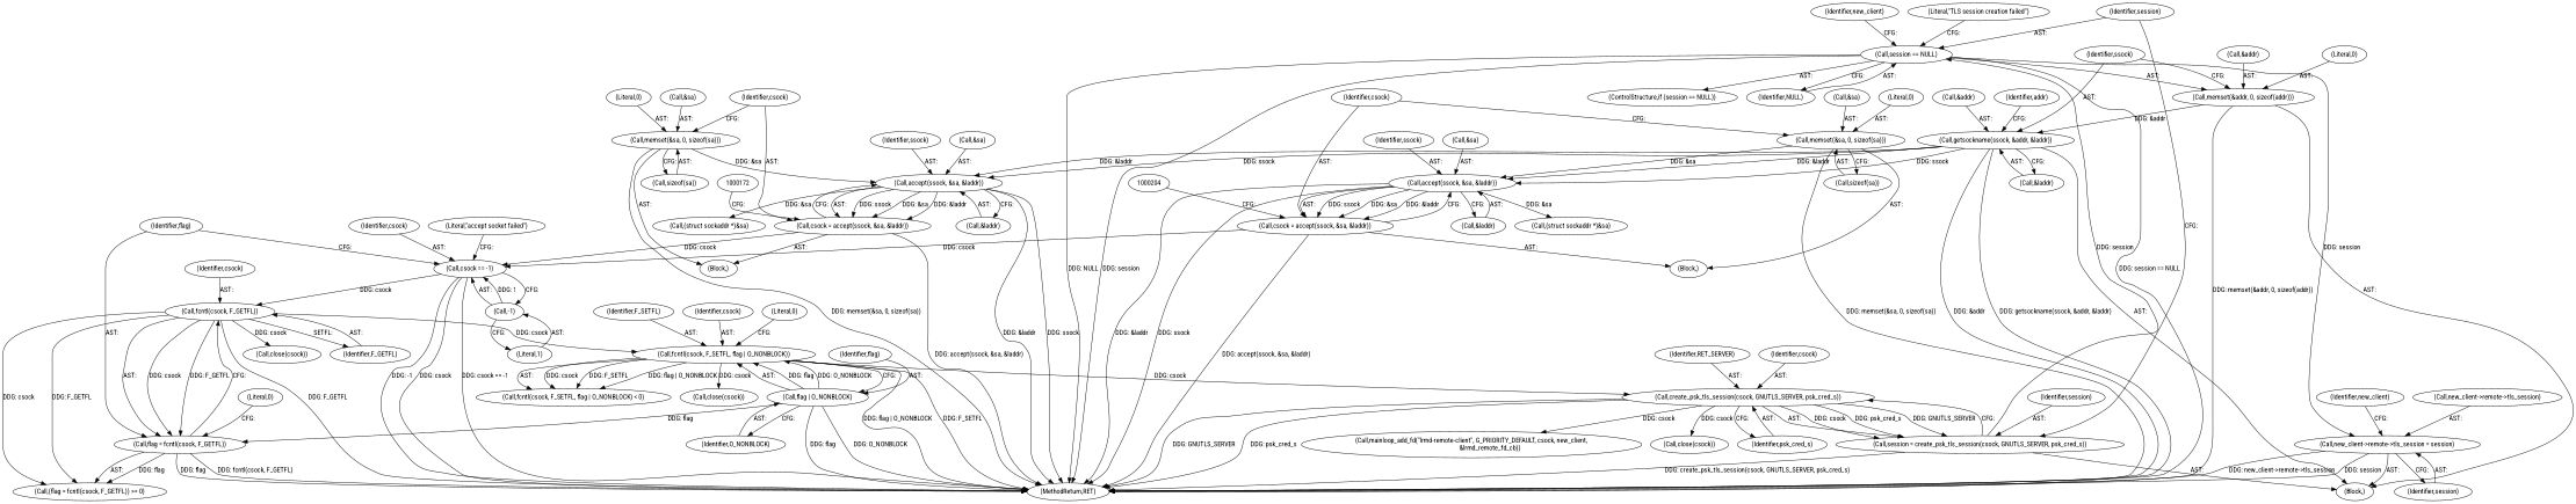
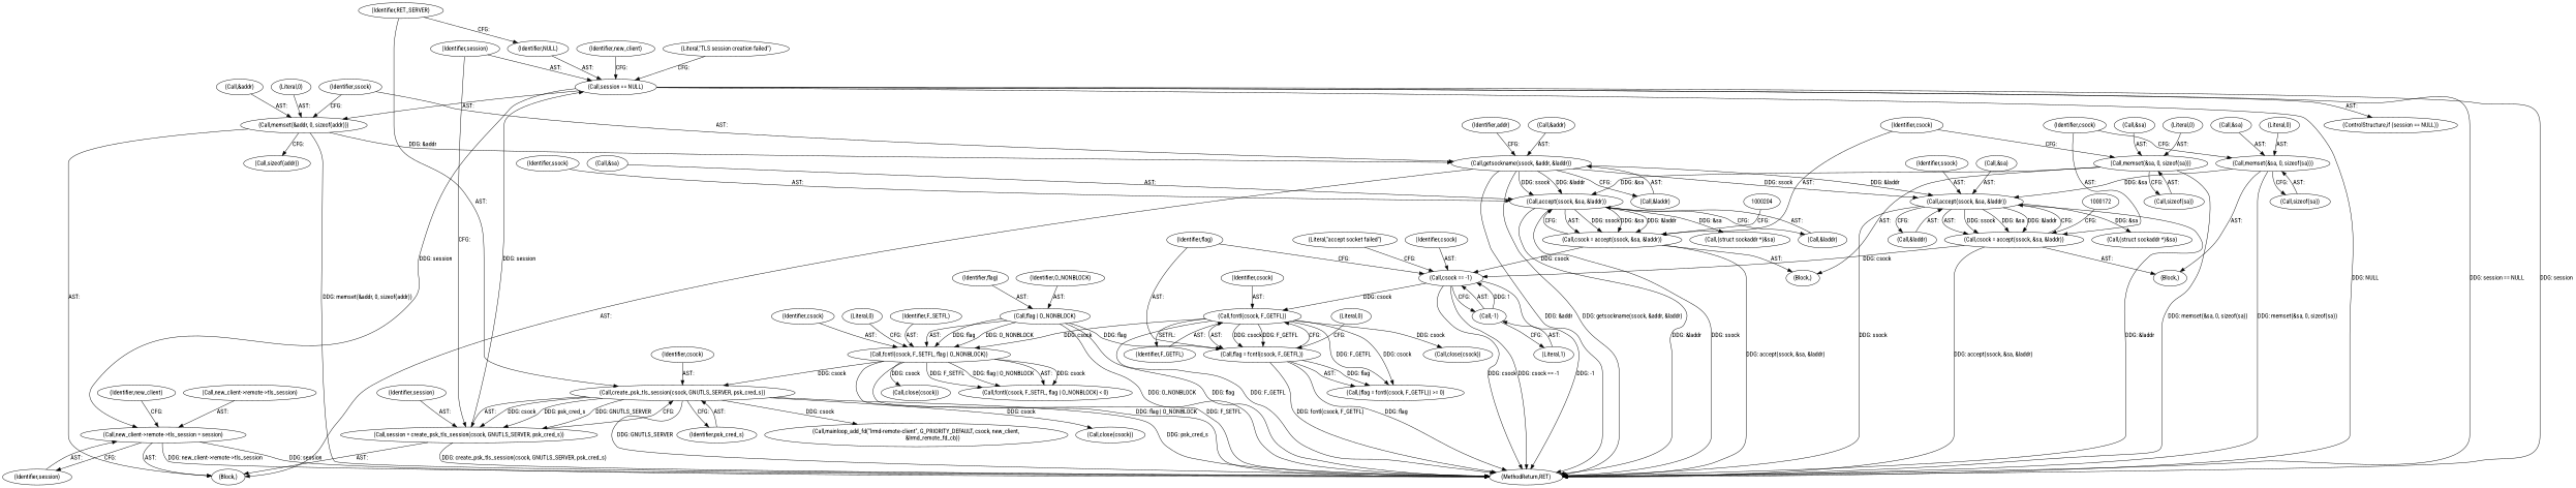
  digraph {
    fontname="Roboto Condensed"
    node [fontname="Roboto Condensed"]
    edge [fontname="Roboto Condensed"]
    n1 [label="(Call,session == NULL)"]
    n2 [label="(Call,new_client->remote->tls_session = session)"]
    n3 [label="(ControlStructure,if (session == NULL))"]
    n4 [label="(MethodReturn,RET)"]
    n5 [label="(Identifier,NULL)"]
    n6 [label="(Call,memset(&addr, 0, sizeof(addr)))"]
    n7 [label="(Block,)"]
    n8 [label="(Identifier,session)"]
    n9 [label="(Call,session = create_psk_tls_session(csock, GNUTLS_SERVER, psk_cred_s))"]
    n10 [label="(Call,create_psk_tls_session(csock, GNUTLS_SERVER, psk_cred_s))"]
    n11 [label="(Call,close(csock))"]
    n12 [label="(Identifier,psk_cred_s)"]
    n13 [label="(Call,mainloop_add_fd(\"lrmd-remote-client\", G_PRIORITY_DEFAULT, csock, new_client,\n                         &lrmd_remote_fd_cb))"]
    n14 [label="(Call,fcntl(csock, F_SETFL, flag | O_NONBLOCK))"]
    n15 [label="(Call,flag | O_NONBLOCK)"]
    n16 [label="(Call,fcntl(csock, F_SETFL, flag | O_NONBLOCK) < 0)"]
    n17 [label="(Call,close(csock))"]
    n18 [label="(Call,flag = fcntl(csock, F_GETFL))"]
    n19 [label="(Identifier,O_NONBLOCK)"]
    n20 [label="(Call,fcntl(csock, F_GETFL))"]
    n21 [label="(Call,(flag = fcntl(csock, F_GETFL)) >= 0)"]
    n22 [label="(Identifier,F_GETFL)"]
    n23 [label="(Call,close(csock))"]
    n24 [label="(Call,csock == -1)"]
    n25 [label="(Call,-1)"]
    n26 [label="(Literal,1)"]
    n27 [label="(Call,csock = accept(ssock, &sa, &laddr))"]
    n28 [label="(Call,accept(ssock, &sa, &laddr))"]
    n29 [label="(Block,)"]
    n30 [label="(Call,&laddr)"]
    n31 [label="(Call,(struct sockaddr *)&sa)"]
    n32 [label="(Call,getsockname(ssock, &addr, &laddr))"]
    n33 [label="(Call,accept(ssock, &sa, &laddr))"]
    n34 [label="(Call,&laddr)"]
    n35 [label="(Call,csock = accept(ssock, &sa, &laddr))"]
    n36 [label="(Call,(struct sockaddr *)&sa)"]
    n37 [label="(Call,&laddr)"]
+   n38 [label="(Call,sizeof(addr))"]
    n39 [label="(Call,memset(&sa, 0, sizeof(sa)))"]
    n40 [label="(Call,sizeof(sa))"]
    n41 [label="(Block,)"]
    n42 [label="(Call,memset(&sa, 0, sizeof(sa)))"]
    n43 [label="(Call,sizeof(sa))"]
    n44 [label="(Identifier,csock)"]
    n45 [label="(Identifier,csock)"]
    n46 [label="(Identifier,csock)"]
    n47 [label="(Identifier,csock)"]
    n48 [label="(Identifier,addr)"]
    n49 [label="(Identifier,new_client)"]
    n50 [label="(Literal,\"accept socket failed\")"]
    n51 [label="(Call,&sa)"]
    n52 [label="(Identifier,ssock)"]
    n53 [label="(Identifier,ssock)"]
    n54 [label="(Literal,0)"]
    n55 [label="(Call,&sa)"]
    n56 [label="(Identifier,csock)"]
    n57 [label="(Call,&sa)"]
    n58 [label="(Identifier,new_client)"]
    n59 [label="(Call,&addr)"]
    n60 [label="(Call,new_client->remote->tls_session)"]
    n61 [label="(Literal,0)"]
    n62 [label="(Identifier,csock)"]
    n63 [label="(Literal,0)"]
    n64 [label="(Call,&addr)"]
    n65 [label="(Call,&sa)"]
    n66 [label="(Literal,\"TLS session creation failed\")"]
    n67 [label="(Identifier,session)"]
    n68 [label="(Identifier,ssock)"]
    n69 [label="(Identifier,session)"]
    n70 [label="(Identifier,RET_SERVER)"]
    n71 [label="(Identifier,flag)"]
    n72 [label="(Literal,0)"]
    n73 [label="(Identifier,flag)"]
    n74 [label="(Literal,0)"]
    n75 [label="(Identifier,F_SETFL)"]
    1000204
    1000172
    n1 -> n2 [label="DDG: session"]
    n1 -> n3 [label="AST: "]
    n1 -> n4 [label="DDG: session"]
    n1 -> n4 [label="DDG: NULL"]
    n1 -> n4 [label="DDG: session == NULL"]
-   n1 -> n5 [label="CFG: "]
+   n70 -> n5 [label="CFG: "]
    n1 -> n6 [label="AST: "]
    n2 -> n4 [label="DDG: new_client->remote->tls_session"]
    n2 -> n4 [label="DDG: session"]
    n2 -> n7 [label="AST: "]
    n2 -> n8 [label="CFG: "]
    n5 -> n1 [label="AST: "]
    n6 -> n4 [label="DDG: memset(&addr, 0, sizeof(addr))"]
    n6 -> n7 [label="AST: "]
    n6 -> n32 [label="DDG: &addr"]
+   n6 -> n38 [label="CFG: "]
    n8 -> n2 [label="AST: "]
    n9 -> n1 [label="DDG: session"]
    n9 -> n4 [label="DDG: create_psk_tls_session(csock, GNUTLS_SERVER, psk_cred_s)"]
    n9 -> n7 [label="AST: "]
    n9 -> n10 [label="CFG: "]
    n10 -> n4 [label="DDG: GNUTLS_SERVER"]
    n10 -> n4 [label="DDG: psk_cred_s"]
    n10 -> n9 [label="AST: "]
    n10 -> n9 [label="DDG: csock"]
    n10 -> n9 [label="DDG: GNUTLS_SERVER"]
    n10 -> n9 [label="DDG: psk_cred_s"]
    n10 -> n11 [label="DDG: csock"]
    n10 -> n12 [label="CFG: "]
    n10 -> n13 [label="DDG: csock"]
    n12 -> n10 [label="AST: "]
    n14 -> n4 [label="DDG: flag | O_NONBLOCK"]
    n14 -> n4 [label="DDG: F_SETFL"]
    n14 -> n10 [label="DDG: csock"]
-   n14 -> n15 [label="CFG: "]
    n14 -> n16 [label="AST: "]
    n14 -> n16 [label="DDG: csock"]
    n14 -> n16 [label="DDG: F_SETFL"]
    n14 -> n16 [label="DDG: flag | O_NONBLOCK"]
    n14 -> n17 [label="DDG: csock"]
    n15 -> n4 [label="DDG: flag"]
    n15 -> n4 [label="DDG: O_NONBLOCK"]
    n15 -> n14 [label="AST: "]
    n15 -> n14 [label="DDG: flag"]
    n15 -> n14 [label="DDG: O_NONBLOCK"]
    n15 -> n18 [label="DDG: flag"]
-   n15 -> n19 [label="CFG: "]
    n18 -> n4 [label="DDG: flag"]
    n18 -> n4 [label="DDG: fcntl(csock, F_GETFL)"]
    n18 -> n20 [label="CFG: "]
    n18 -> n21 [label="AST: "]
    n18 -> n21 [label="DDG: flag"]
    n19 -> n15 [label="AST: "]
    n20 -> n4 [label="DDG: F_GETFL"]
    n20 -> n14 [label="DDG: csock"]
    n20 -> n18 [label="AST: "]
    n20 -> n18 [label="DDG: csock"]
    n20 -> n18 [label="DDG: F_GETFL"]
    n20 -> n21 [label="DDG: csock"]
    n20 -> n21 [label="DDG: F_GETFL"]
    n20 -> n22 [label="SETFL: "]
    n20 -> n23 [label="DDG: csock"]
    n22 -> n20 [label="AST: "]
    n24 -> n4 [label="DDG: csock"]
    n24 -> n4 [label="DDG: csock == -1"]
    n24 -> n4 [label="DDG: -1"]
    n24 -> n20 [label="DDG: csock"]
    n24 -> n25 [label="CFG: "]
    n25 -> n24 [label="AST: "]
    n25 -> n24 [label="DDG: 1"]
    n25 -> n26 [label="CFG: "]
    n26 -> n25 [label="AST: "]
    n27 -> n4 [label="DDG: accept(ssock, &sa, &laddr)"]
    n27 -> n24 [label="DDG: csock"]
    n27 -> n28 [label="CFG: "]
    n27 -> n29 [label="AST: "]
    n28 -> n4 [label="DDG: &laddr"]
    n28 -> n4 [label="DDG: ssock"]
    n28 -> n27 [label="AST: "]
    n28 -> n27 [label="DDG: ssock"]
    n28 -> n27 [label="DDG: &sa"]
    n28 -> n27 [label="DDG: &laddr"]
    n28 -> n30 [label="CFG: "]
    n28 -> n31 [label="DDG: &sa"]
    n30 -> n28 [label="AST: "]
    n32 -> n4 [label="DDG: &addr"]
    n32 -> n4 [label="DDG: getsockname(ssock, &addr, &laddr)"]
    n32 -> n7 [label="AST: "]
    n32 -> n28 [label="DDG: ssock"]
    n32 -> n28 [label="DDG: &laddr"]
    n32 -> n33 [label="DDG: ssock"]
    n32 -> n33 [label="DDG: &laddr"]
    n32 -> n34 [label="CFG: "]
    n33 -> n4 [label="DDG: &laddr"]
    n33 -> n4 [label="DDG: ssock"]
    n33 -> n35 [label="AST: "]
    n33 -> n35 [label="DDG: ssock"]
    n33 -> n35 [label="DDG: &sa"]
    n33 -> n35 [label="DDG: &laddr"]
    n33 -> n36 [label="DDG: &sa"]
    n33 -> n37 [label="CFG: "]
    n34 -> n32 [label="AST: "]
    n35 -> n4 [label="DDG: accept(ssock, &sa, &laddr)"]
    n35 -> n24 [label="DDG: csock"]
    n35 -> n33 [label="CFG: "]
    n35 -> n41 [label="AST: "]
    n37 -> n33 [label="AST: "]
    n39 -> n4 [label="DDG: memset(&sa, 0, sizeof(sa))"]
    n39 -> n28 [label="DDG: &sa"]
    n39 -> n29 [label="AST: "]
    n39 -> n40 [label="CFG: "]
    n40 -> n39 [label="AST: "]
    n42 -> n4 [label="DDG: memset(&sa, 0, sizeof(sa))"]
    n42 -> n33 [label="DDG: &sa"]
    n42 -> n41 [label="AST: "]
    n42 -> n43 [label="CFG: "]
    n43 -> n42 [label="AST: "]
    n44 -> n14 [label="AST: "]
    n45 -> n20 [label="AST: "]
    n46 -> n24 [label="AST: "]
    n47 -> n10 [label="AST: "]
    n48 -> n32 [label="CFG: "]
    n49 -> n1 [label="CFG: "]
    n50 -> n24 [label="CFG: "]
    n51 -> n28 [label="AST: "]
    n52 -> n33 [label="AST: "]
    n53 -> n28 [label="AST: "]
    n54 -> n18 [label="CFG: "]
    n55 -> n39 [label="AST: "]
    n56 -> n27 [label="AST: "]
    n56 -> n39 [label="CFG: "]
    n57 -> n42 [label="AST: "]
    n58 -> n2 [label="CFG: "]
    n59 -> n32 [label="AST: "]
    n60 -> n2 [label="AST: "]
    n61 -> n42 [label="AST: "]
    n62 -> n35 [label="AST: "]
    n62 -> n42 [label="CFG: "]
    n63 -> n39 [label="AST: "]
    n64 -> n6 [label="AST: "]
    n65 -> n33 [label="AST: "]
    n66 -> n1 [label="CFG: "]
    n67 -> n1 [label="AST: "]
    n67 -> n9 [label="CFG: "]
    n68 -> n6 [label="CFG: "]
    n68 -> n32 [label="AST: "]
    n69 -> n9 [label="AST: "]
    n70 -> n10 [label="AST: "]
    n71 -> n18 [label="AST: "]
    n71 -> n24 [label="CFG: "]
    n72 -> n6 [label="AST: "]
    n73 -> n15 [label="AST: "]
    n74 -> n14 [label="CFG: "]
    n75 -> n14 [label="AST: "]
    1000204 -> n27 [label="CFG: "]
    1000172 -> n35 [label="CFG: "]
  }
